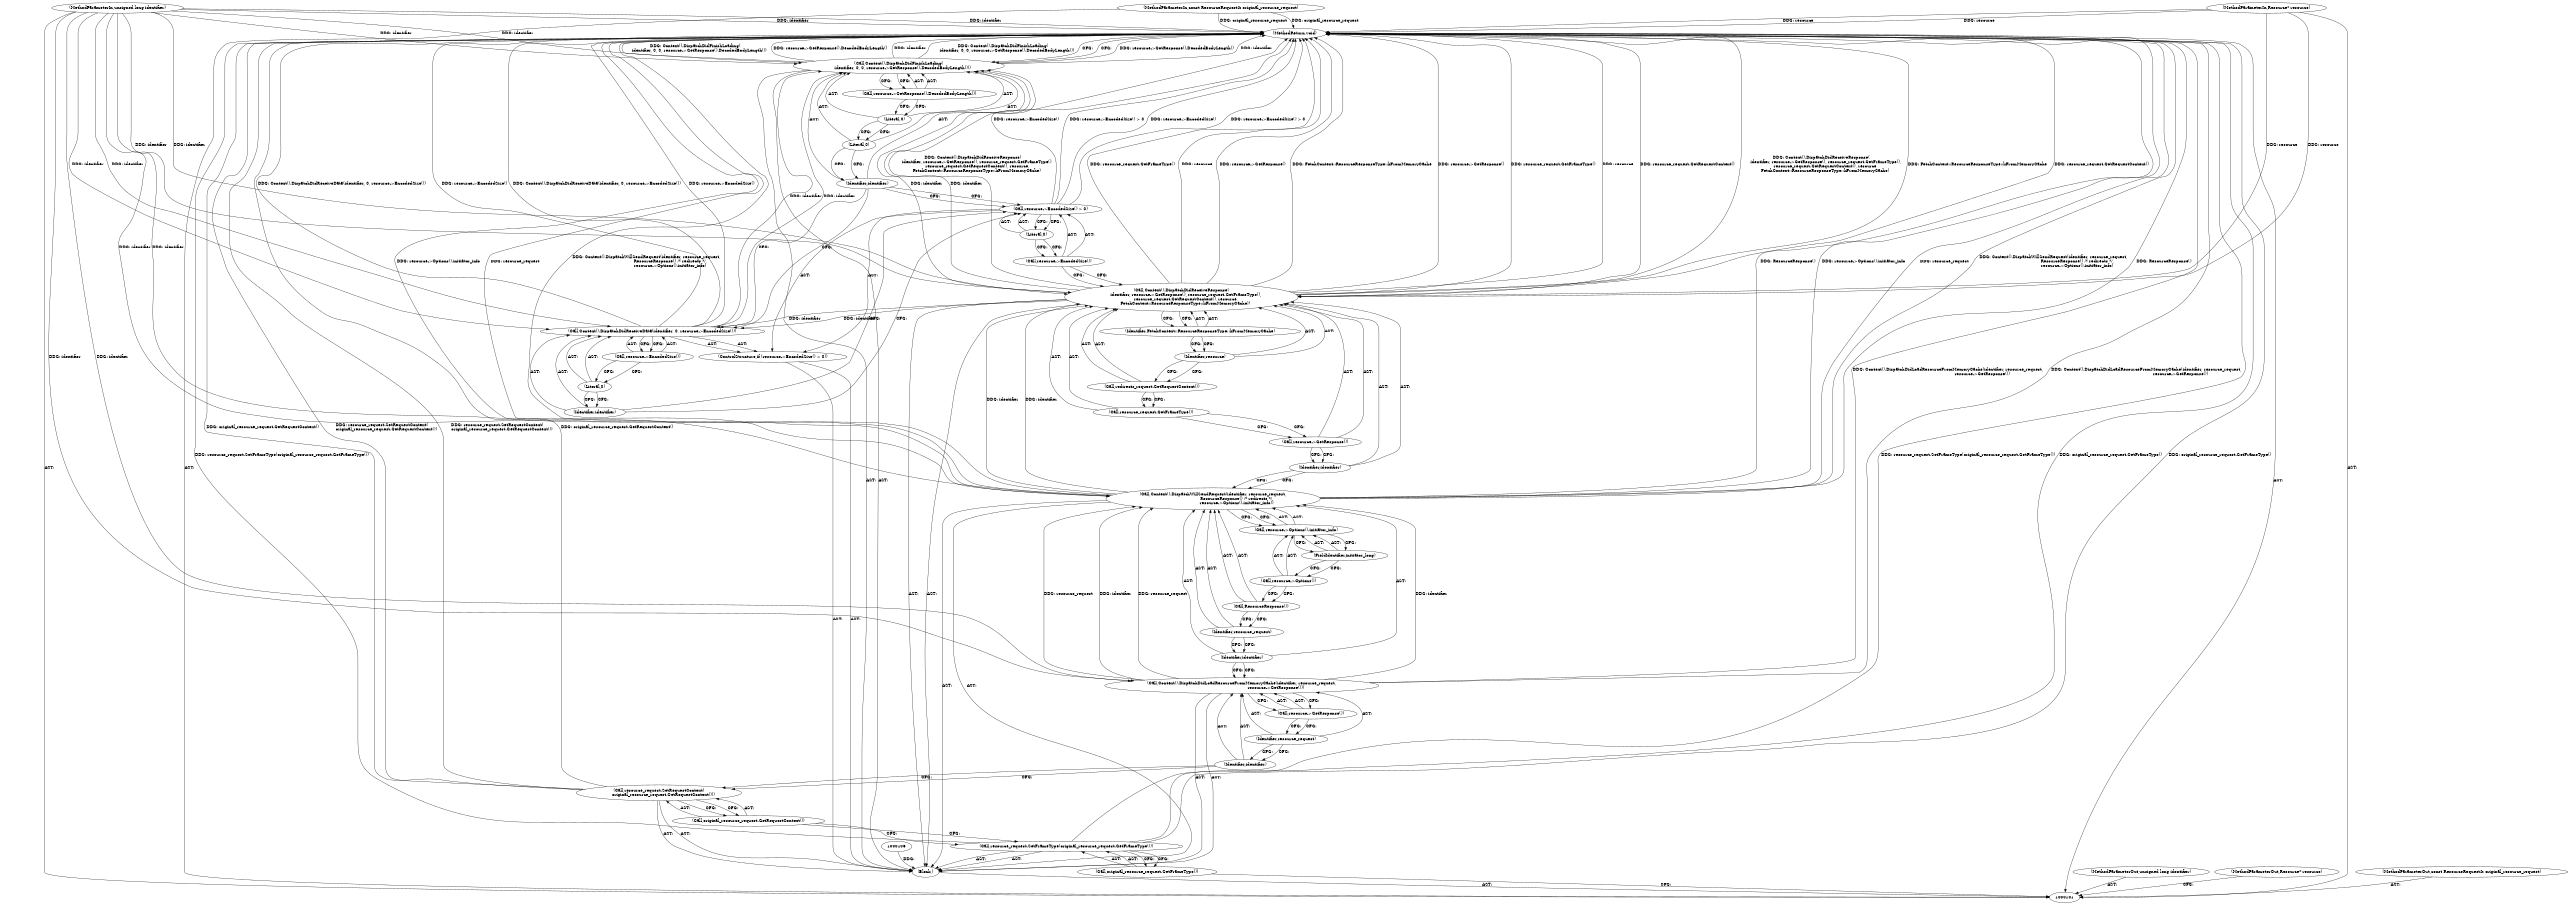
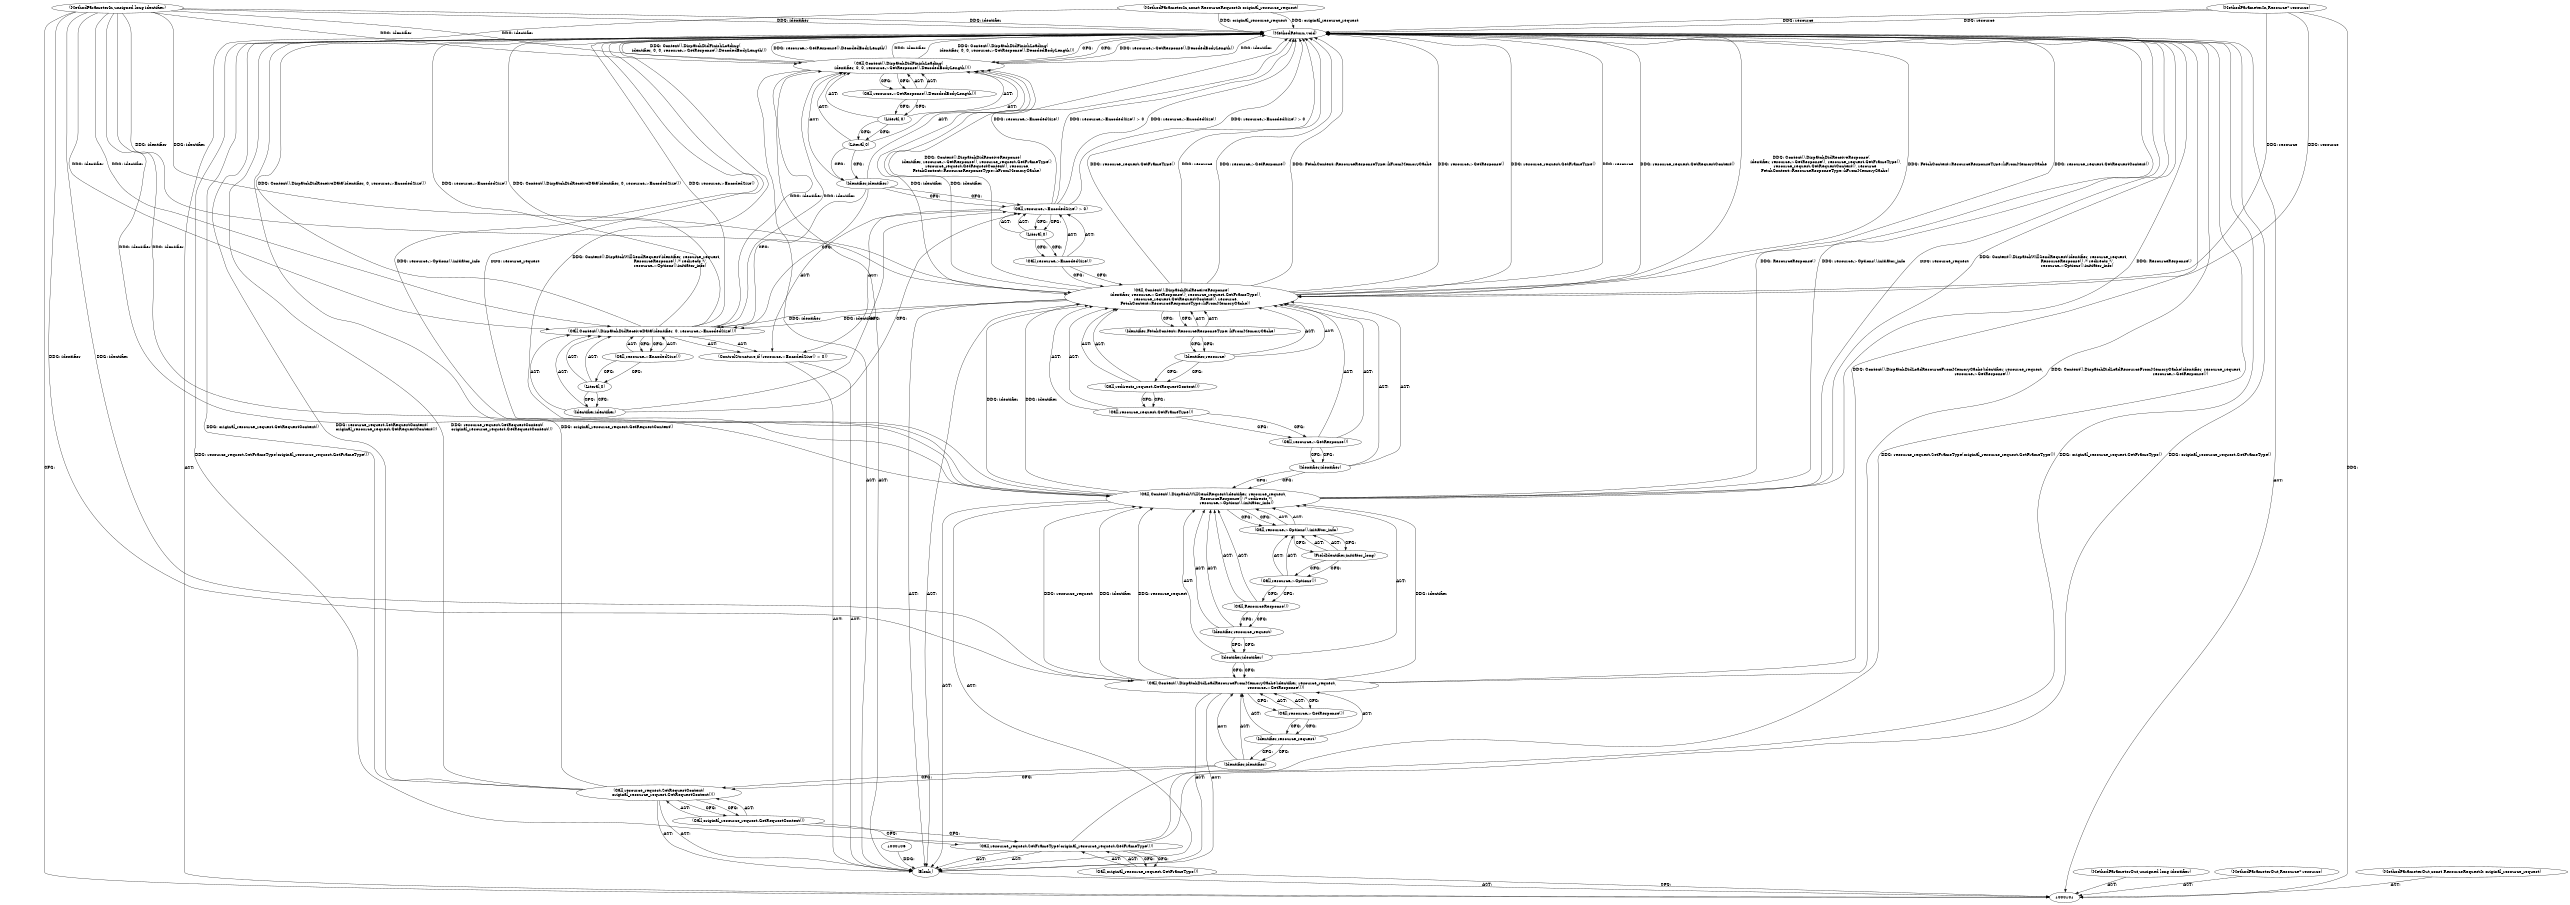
  digraph {
    n1 [label="(MethodReturn,void)"]
    n2 [label="(Call,Context().DispatchDidFinishLoading(\n      identifier, 0, 0, resource->GetResponse().DecodedBodyLength()))"]
    1000101
    n4 [label="(Block,)"]
    n5 [label="(Call,resource->GetResponse().DecodedBodyLength())"]
    n6 [label="(Call,resource->GetResponse())"]
    n7 [label="(Call,Context().DispatchDidLoadResourceFromMemoryCache(identifier, resource_request,\n                                                    resource->GetResponse()))"]
    n8 [label="(Identifier,resource_request)"]
    n9 [label="(Call,Context().DispatchWillSendRequest(identifier, resource_request,\n                                    ResourceResponse() /* redirects */,\n                                    resource->Options().initiator_info))"]
    n10 [label="(Identifier,identifier)"]
    n11 [label="(Call,resource->Options().initiator_info)"]
    n12 [label="(Call,Context().DispatchDidReceiveResponse(\n       identifier, resource->GetResponse(), resource_request.GetFrameType(),\n       resource_request.GetRequestContext(), resource,\n      FetchContext::ResourceResponseType::kFromMemoryCache))"]
    n13 [label="(FieldIdentifier,initiator_long)"]
    n14 [label="(Identifier,FetchContext::ResourceResponseType::kFromMemoryCache)"]
    n15 [label="(Call,Context().DispatchDidReceiveData(identifier, 0, resource->EncodedSize()))"]
    n16 [label="(Identifier,identifier)"]
    n17 [label="(Identifier,resource_request)"]
    n18 [label="(Call,ResourceResponse())"]
    n19 [label="(Call,resource->Options())"]
    n20 [label="(Identifier,resource)"]
    n21 [label="(ControlStructure,if (resource->EncodedSize() > 0))"]
    n22 [label="(Call,resource->EncodedSize())"]
    n23 [label="(Call,resource->GetResponse())"]
    n24 [label="(Identifier,identifier)"]
    n25 [label="(Call,resource_request.GetFrameType())"]
    n26 [label="(Call,redirects_request.GetRequestContext())"]
    n27 [label="(Literal,0)"]
    n28 [label="(Call,resource->EncodedSize() > 0)"]
    n29 [label="(Call,resource->EncodedSize())"]
    n30 [label="(MethodParameterIn,unsigned long identifier)"]
    n31 [label="(MethodParameterOut,unsigned long identifier)"]
    n32 [label="(Identifier,identifier)"]
    n33 [label="(Literal,0)"]
    n34 [label="(Literal,0)"]
    n35 [label="(Literal,0)"]
    n36 [label="(Identifier,identifier)"]
    n37 [label="(MethodParameterIn,Resource* resource)"]
    n38 [label="(MethodParameterOut,Resource* resource)"]
    n39 [label="(MethodParameterIn,const ResourceRequest& original_resource_request)"]
    n40 [label="(MethodParameterOut,const ResourceRequest& original_resource_request)"]
    n41 [label="(Call,resource_request.SetFrameType(original_resource_request.GetFrameType()))"]
    n42 [label="(Call,original_resource_request.GetFrameType())"]
    n43 [label="(Call,resource_request.SetRequestContext(\n       original_resource_request.GetRequestContext()))"]
    n44 [label="(Call,original_resource_request.GetRequestContext())"]
    1000106
    n1 -> n2 [label="CFG: "]
    n1 -> n2 [label="CFG: "]
    n1 -> 1000101 [label="AST: "]
    n2 -> n1 [label="DDG: resource->GetResponse().DecodedBodyLength()"]
    n2 -> n1 [label="DDG: identifier"]
    n2 -> n1 [label="DDG: Context().DispatchDidFinishLoading(\n      identifier, 0, 0, resource->GetResponse().DecodedBodyLength())"]
    n2 -> n1 [label="DDG: resource->GetResponse().DecodedBodyLength()"]
    n2 -> n1 [label="DDG: identifier"]
    n2 -> n1 [label="DDG: Context().DispatchDidFinishLoading(\n      identifier, 0, 0, resource->GetResponse().DecodedBodyLength())"]
    n2 -> n4 [label="AST: "]
    n2 -> n4 [label="AST: "]
    n2 -> n5 [label="CFG: "]
    n2 -> n5 [label="CFG: "]
    n4 -> 1000101 [label="AST: "]
    n5 -> n2 [label="AST: "]
    n5 -> n2 [label="AST: "]
    n5 -> n34 [label="CFG: "]
    n5 -> n34 [label="CFG: "]
    n6 -> n7 [label="AST: "]
    n6 -> n7 [label="AST: "]
    n6 -> n8 [label="CFG: "]
    n6 -> n8 [label="CFG: "]
    n7 -> n1 [label="DDG: Context().DispatchDidLoadResourceFromMemoryCache(identifier, resource_request,\n                                                    resource->GetResponse())"]
    n7 -> n1 [label="DDG: Context().DispatchDidLoadResourceFromMemoryCache(identifier, resource_request,\n                                                    resource->GetResponse())"]
    n7 -> n4 [label="AST: "]
    n7 -> n4 [label="AST: "]
    n7 -> n6 [label="CFG: "]
    n7 -> n6 [label="CFG: "]
    n7 -> n9 [label="DDG: identifier"]
    n7 -> n9 [label="DDG: resource_request"]
    n7 -> n9 [label="DDG: identifier"]
    n7 -> n9 [label="DDG: resource_request"]
    n8 -> n7 [label="AST: "]
    n8 -> n7 [label="AST: "]
    n8 -> n10 [label="CFG: "]
    n8 -> n10 [label="CFG: "]
    n9 -> n1 [label="DDG: resource_request"]
    n9 -> n1 [label="DDG: Context().DispatchWillSendRequest(identifier, resource_request,\n                                    ResourceResponse() /* redirects */,\n                                    resource->Options().initiator_info)"]
    n9 -> n1 [label="DDG: ResourceResponse()"]
    n9 -> n1 [label="DDG: resource->Options().initiator_info"]
    n9 -> n1 [label="DDG: resource_request"]
    n9 -> n1 [label="DDG: Context().DispatchWillSendRequest(identifier, resource_request,\n                                    ResourceResponse() /* redirects */,\n                                    resource->Options().initiator_info)"]
    n9 -> n1 [label="DDG: ResourceResponse()"]
    n9 -> n1 [label="DDG: resource->Options().initiator_info"]
    n9 -> n4 [label="AST: "]
    n9 -> n4 [label="AST: "]
    n9 -> n11 [label="CFG: "]
    n9 -> n11 [label="CFG: "]
    n9 -> n12 [label="DDG: identifier"]
    n9 -> n12 [label="DDG: identifier"]
    n10 -> n7 [label="AST: "]
    n10 -> n7 [label="AST: "]
    n10 -> n43 [label="CFG: "]
    n10 -> n43 [label="CFG: "]
    n11 -> n9 [label="AST: "]
    n11 -> n9 [label="AST: "]
    n11 -> n13 [label="CFG: "]
    n11 -> n13 [label="CFG: "]
    n12 -> n1 [label="DDG: resource_request.GetFrameType()"]
    n12 -> n1 [label="DDG: resource"]
    n12 -> n1 [label="DDG: resource_request.GetRequestContext()"]
    n12 -> n1 [label="DDG: Context().DispatchDidReceiveResponse(\n       identifier, resource->GetResponse(), resource_request.GetFrameType(),\n       resource_request.GetRequestContext(), resource,\n      FetchContext::ResourceResponseType::kFromMemoryCache)"]
    n12 -> n1 [label="DDG: FetchContext::ResourceResponseType::kFromMemoryCache"]
    n12 -> n1 [label="DDG: resource->GetResponse()"]
    n12 -> n1 [label="DDG: resource_request.GetFrameType()"]
    n12 -> n1 [label="DDG: resource"]
    n12 -> n1 [label="DDG: resource_request.GetRequestContext()"]
    n12 -> n1 [label="DDG: Context().DispatchDidReceiveResponse(\n       identifier, resource->GetResponse(), resource_request.GetFrameType(),\n       resource_request.GetRequestContext(), resource,\n      FetchContext::ResourceResponseType::kFromMemoryCache)"]
    n12 -> n1 [label="DDG: FetchContext::ResourceResponseType::kFromMemoryCache"]
    n12 -> n1 [label="DDG: resource->GetResponse()"]
    n12 -> n2 [label="DDG: identifier"]
    n12 -> n2 [label="DDG: identifier"]
    n12 -> n4 [label="AST: "]
    n12 -> n4 [label="AST: "]
    n12 -> n14 [label="CFG: "]
    n12 -> n14 [label="CFG: "]
    n12 -> n15 [label="DDG: identifier"]
    n12 -> n15 [label="DDG: identifier"]
    n13 -> n11 [label="AST: "]
    n13 -> n11 [label="AST: "]
    n13 -> n19 [label="CFG: "]
    n13 -> n19 [label="CFG: "]
    n14 -> n12 [label="AST: "]
    n14 -> n12 [label="AST: "]
    n14 -> n20 [label="CFG: "]
    n14 -> n20 [label="CFG: "]
    n15 -> n1 [label="DDG: Context().DispatchDidReceiveData(identifier, 0, resource->EncodedSize())"]
    n15 -> n1 [label="DDG: resource->EncodedSize()"]
    n15 -> n1 [label="DDG: Context().DispatchDidReceiveData(identifier, 0, resource->EncodedSize())"]
    n15 -> n1 [label="DDG: resource->EncodedSize()"]
    n15 -> n2 [label="DDG: identifier"]
    n15 -> n2 [label="DDG: identifier"]
    n15 -> n21 [label="AST: "]
    n15 -> n21 [label="AST: "]
    n15 -> n22 [label="CFG: "]
    n15 -> n22 [label="CFG: "]
    n16 -> n7 [label="CFG: "]
    n16 -> n7 [label="CFG: "]
    n16 -> n9 [label="AST: "]
    n16 -> n9 [label="AST: "]
    n17 -> n9 [label="AST: "]
    n17 -> n9 [label="AST: "]
    n17 -> n16 [label="CFG: "]
    n17 -> n16 [label="CFG: "]
    n18 -> n9 [label="AST: "]
    n18 -> n9 [label="AST: "]
    n18 -> n17 [label="CFG: "]
    n18 -> n17 [label="CFG: "]
    n19 -> n11 [label="AST: "]
    n19 -> n11 [label="AST: "]
    n19 -> n18 [label="CFG: "]
    n19 -> n18 [label="CFG: "]
    n20 -> n12 [label="AST: "]
    n20 -> n12 [label="AST: "]
    n20 -> n26 [label="CFG: "]
    n20 -> n26 [label="CFG: "]
    n21 -> n4 [label="AST: "]
    n21 -> n4 [label="AST: "]
    n22 -> n15 [label="AST: "]
    n22 -> n15 [label="AST: "]
    n22 -> n33 [label="CFG: "]
    n22 -> n33 [label="CFG: "]
    n23 -> n12 [label="AST: "]
    n23 -> n12 [label="AST: "]
    n23 -> n24 [label="CFG: "]
    n23 -> n24 [label="CFG: "]
    n24 -> n9 [label="CFG: "]
    n24 -> n9 [label="CFG: "]
    n24 -> n12 [label="AST: "]
    n24 -> n12 [label="AST: "]
    n25 -> n12 [label="AST: "]
    n25 -> n12 [label="AST: "]
    n25 -> n23 [label="CFG: "]
    n25 -> n23 [label="CFG: "]
    n26 -> n12 [label="AST: "]
    n26 -> n12 [label="AST: "]
    n26 -> n25 [label="CFG: "]
    n26 -> n25 [label="CFG: "]
    n27 -> n28 [label="AST: "]
    n27 -> n28 [label="AST: "]
    n27 -> n29 [label="CFG: "]
    n27 -> n29 [label="CFG: "]
    n28 -> n1 [label="DDG: resource->EncodedSize() > 0"]
    n28 -> n1 [label="DDG: resource->EncodedSize()"]
    n28 -> n1 [label="DDG: resource->EncodedSize() > 0"]
    n28 -> n1 [label="DDG: resource->EncodedSize()"]
    n28 -> n21 [label="AST: "]
    n28 -> n21 [label="AST: "]
    n28 -> n27 [label="CFG: "]
    n28 -> n27 [label="CFG: "]
    n29 -> n12 [label="CFG: "]
    n29 -> n12 [label="CFG: "]
    n29 -> n28 [label="AST: "]
    n29 -> n28 [label="AST: "]
    n30 -> n1 [label="DDG: identifier"]
    n30 -> n1 [label="DDG: identifier"]
    n30 -> n2 [label="DDG: identifier"]
    n30 -> n2 [label="DDG: identifier"]
-   n30 -> 1000101 [label="AST: "]
+   n30 -> 1000101 [label="CFG: "]
    n30 -> n7 [label="DDG: identifier"]
    n30 -> n7 [label="DDG: identifier"]
    n30 -> n9 [label="DDG: identifier"]
    n30 -> n9 [label="DDG: identifier"]
    n30 -> n12 [label="DDG: identifier"]
    n30 -> n12 [label="DDG: identifier"]
    n30 -> n15 [label="DDG: identifier"]
    n30 -> n15 [label="DDG: identifier"]
    n31 -> 1000101 [label="AST: "]
    n32 -> n15 [label="AST: "]
    n32 -> n15 [label="AST: "]
    n32 -> n28 [label="CFG: "]
    n32 -> n28 [label="CFG: "]
    n33 -> n15 [label="AST: "]
    n33 -> n15 [label="AST: "]
    n33 -> n32 [label="CFG: "]
    n33 -> n32 [label="CFG: "]
    n34 -> n2 [label="AST: "]
    n34 -> n2 [label="AST: "]
    n34 -> n35 [label="CFG: "]
    n34 -> n35 [label="CFG: "]
    n35 -> n2 [label="AST: "]
    n35 -> n2 [label="AST: "]
    n35 -> n36 [label="CFG: "]
    n35 -> n36 [label="CFG: "]
    n36 -> n2 [label="AST: "]
    n36 -> n2 [label="AST: "]
    n36 -> n15 [label="CFG: "]
    n36 -> n15 [label="CFG: "]
    n36 -> n28 [label="CFG: "]
    n36 -> n28 [label="CFG: "]
    n37 -> n1 [label="DDG: resource"]
    n37 -> n1 [label="DDG: resource"]
-   n37 -> 1000101 [label="AST: "]
+   n37 -> 1000101 [label="DDG: "]
    n37 -> n12 [label="DDG: resource"]
    n37 -> n12 [label="DDG: resource"]
-   n38 -> 1000101 [label="CFG: "]
+   n38 -> 1000101 [label="AST: "]
    n39 -> n1 [label="DDG: original_resource_request"]
    n39 -> n1 [label="DDG: original_resource_request"]
    n39 -> 1000101 [label="AST: "]
    n40 -> 1000101 [label="AST: "]
    n41 -> n1 [label="DDG: original_resource_request.GetFrameType()"]
    n41 -> n1 [label="DDG: resource_request.SetFrameType(original_resource_request.GetFrameType())"]
    n41 -> n1 [label="DDG: original_resource_request.GetFrameType()"]
    n41 -> n1 [label="DDG: resource_request.SetFrameType(original_resource_request.GetFrameType())"]
    n41 -> n4 [label="AST: "]
    n41 -> n4 [label="AST: "]
    n41 -> n42 [label="CFG: "]
    n41 -> n42 [label="CFG: "]
    n42 -> 1000101 [label="CFG: "]
    n42 -> n41 [label="AST: "]
    n42 -> n41 [label="AST: "]
    n43 -> n1 [label="DDG: original_resource_request.GetRequestContext()"]
    n43 -> n1 [label="DDG: resource_request.SetRequestContext(\n       original_resource_request.GetRequestContext())"]
    n43 -> n1 [label="DDG: original_resource_request.GetRequestContext()"]
    n43 -> n1 [label="DDG: resource_request.SetRequestContext(\n       original_resource_request.GetRequestContext())"]
    n43 -> n4 [label="AST: "]
    n43 -> n4 [label="AST: "]
    n43 -> n44 [label="CFG: "]
    n43 -> n44 [label="CFG: "]
    n44 -> n41 [label="CFG: "]
    n44 -> n41 [label="CFG: "]
    n44 -> n43 [label="AST: "]
    n44 -> n43 [label="AST: "]
    1000106 -> n4 [label="DDG: "]
  }
